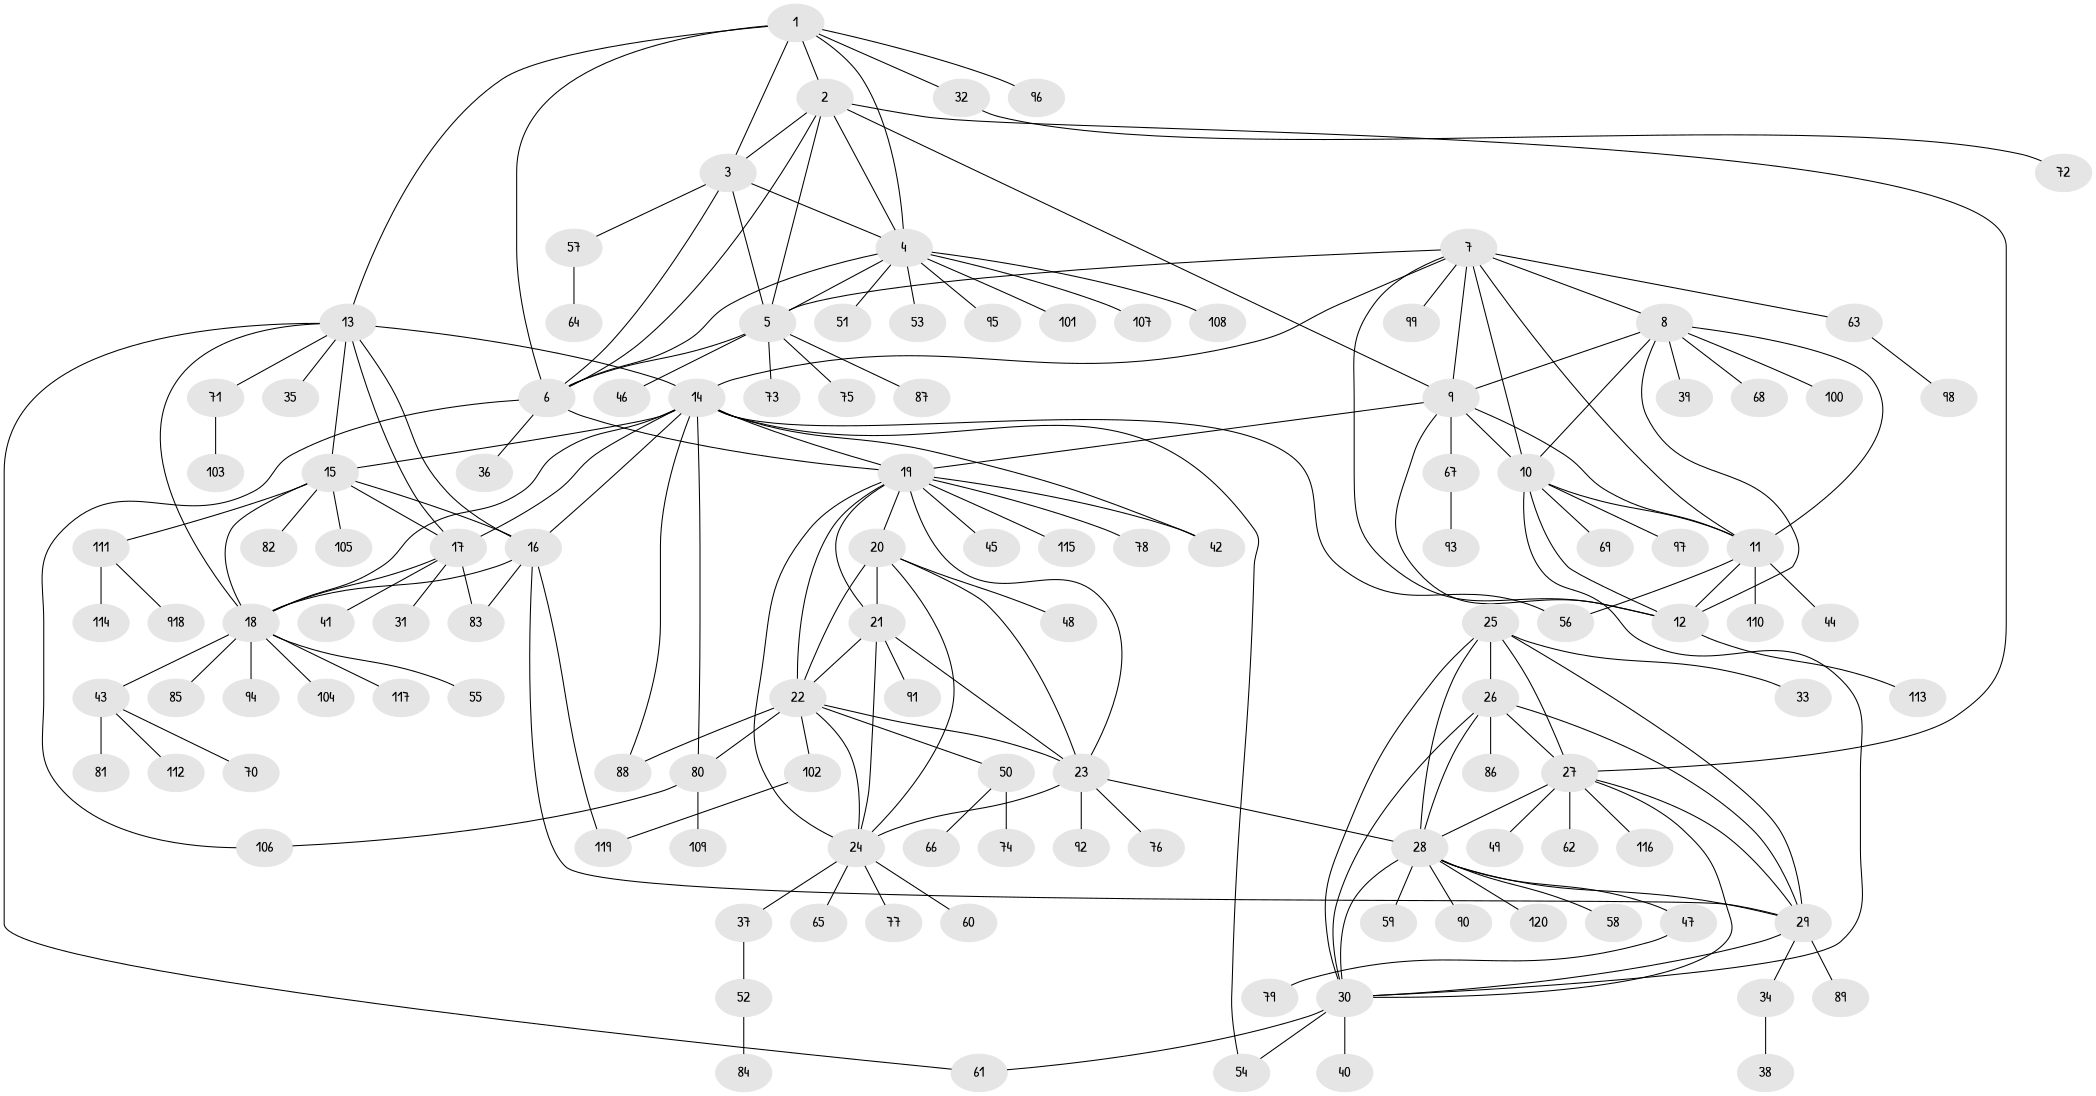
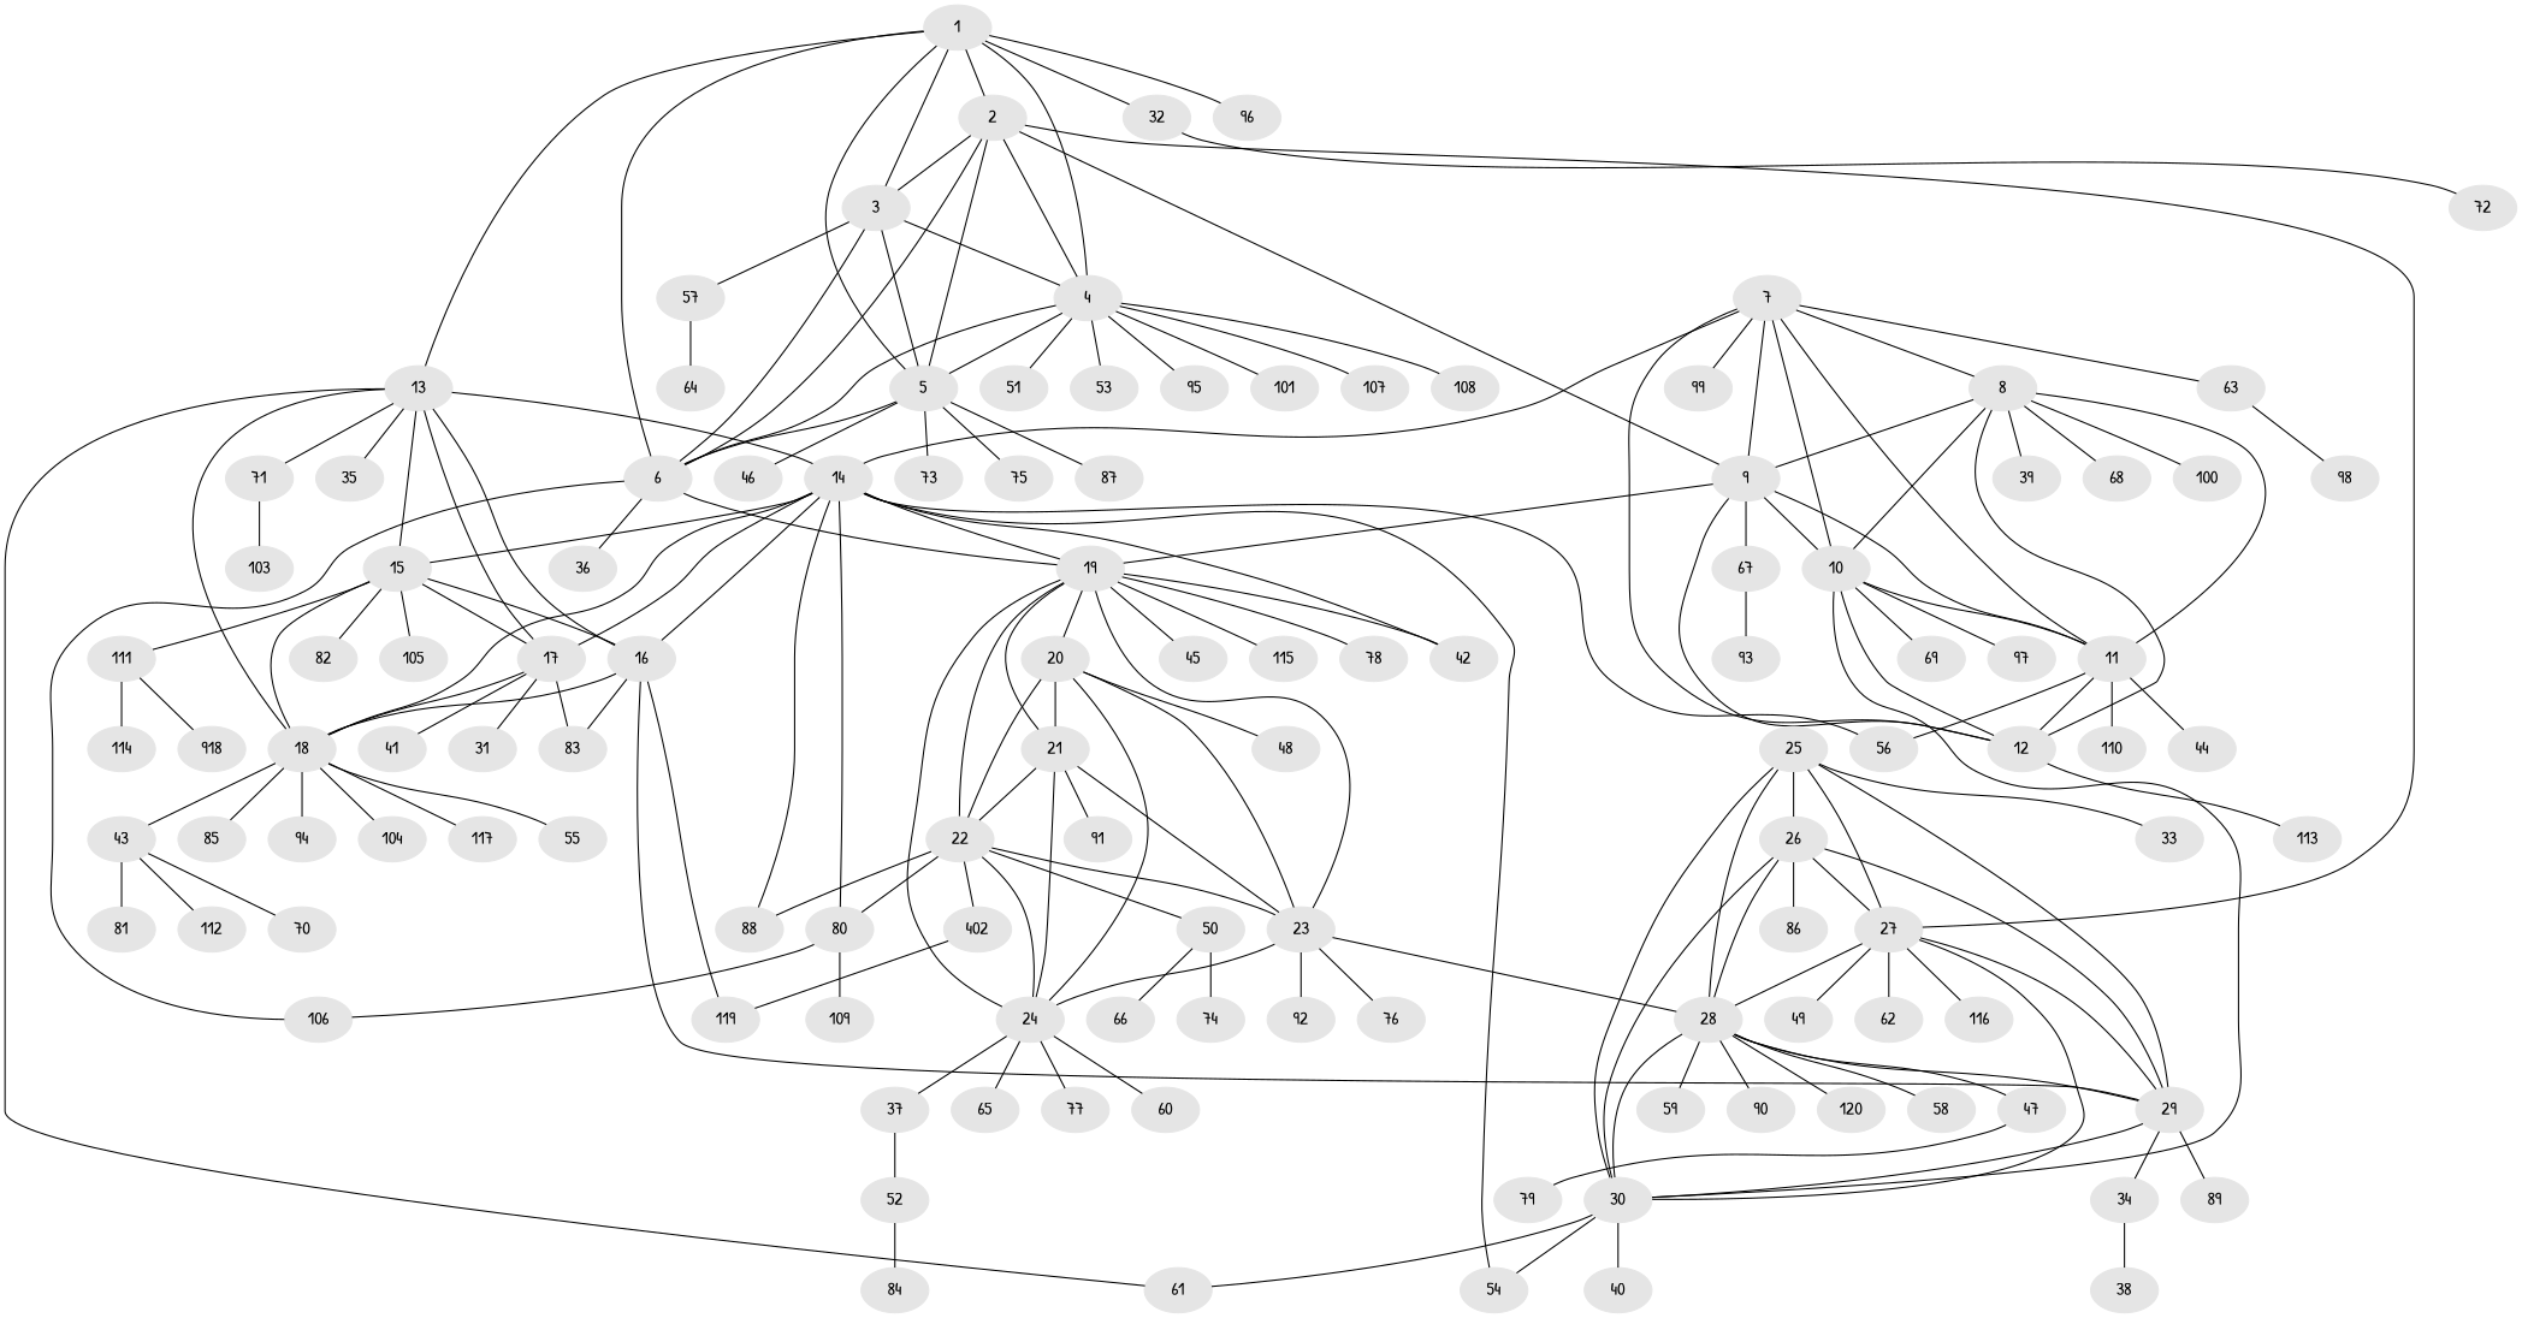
  graph {
    fontname="Patrick Hand"
    node [color=gray90 fontname="Patrick Hand" style=filled]
    edge [fontname="Patrick Hand"]
    1
    2
    3
    4
    5
    6
    13
    32
    96
    9
    27
    57
    51
    53
    95
    101
    107
    108
    46
    73
    75
    87
    19
    36
    106
    14
    15
    16
    17
    18
    35
    61
    71
    72
    10
    11
    12
    67
    30
    29
    28
    49
    62
    116
    64
    42
    78
    20
    21
    22
    23
    24
    45
    115
    7
    8
    63
    99
    39
    68
    100
    69
    97
    44
    56
    110
    113
    54
    80
    88
    98
    93
    40
    82
    105
    111
    119
    83
    31
    41
    43
    55
    85
    94
    104
    117
    103
    109
    114
    n90 [label=918]
    34
    89
    70
    81
    112
    48
    91
    50
-   102
+   102 [label=402]
    76
    92
    37
    60
    65
    77
    66
    74
    47
    58
    59
    90
    120
    52
    25
    26
    33
    86
    79
    38
    84
    1 -- 2
    1 -- 3
    1 -- 4
-   7 -- 5
+   1 -- 5
    1 -- 6
    1 -- 13
    1 -- 32
    1 -- 96
    2 -- 3
    2 -- 4
    2 -- 5
    2 -- 6
    2 -- 9
    2 -- 27
    3 -- 4
    3 -- 5
    3 -- 6
    3 -- 57
    4 -- 5
    4 -- 6
    4 -- 51
    4 -- 53
    4 -- 95
    4 -- 101
    4 -- 107
    4 -- 108
    5 -- 6
    5 -- 46
    5 -- 73
    5 -- 75
    5 -- 87
    6 -- 19
    6 -- 36
    6 -- 106
    13 -- 14
    13 -- 15
    13 -- 16
    13 -- 17
    13 -- 18
    13 -- 35
    13 -- 61
    13 -- 71
    32 -- 72
    9 -- 19
    9 -- 10
    9 -- 11
    9 -- 12
    9 -- 67
    27 -- 30
    27 -- 29
    27 -- 28
    27 -- 49
    27 -- 62
    27 -- 116
    57 -- 64
    19 -- 42
    19 -- 78
    19 -- 20
    19 -- 21
    19 -- 22
    19 -- 23
    19 -- 24
    19 -- 45
    19 -- 115
    14 -- 19
    14 -- 15
    14 -- 16
    14 -- 17
    14 -- 18
    14 -- 42
    14 -- 56
    14 -- 54
    14 -- 80
    14 -- 88
    15 -- 16
    15 -- 17
    15 -- 18
    15 -- 82
    15 -- 105
    15 -- 111
    16 -- 18
    16 -- 29
    16 -- 119
    16 -- 83
    17 -- 18
    17 -- 83
    17 -- 31
    17 -- 41
    18 -- 43
    18 -- 55
    18 -- 85
    18 -- 94
    18 -- 104
    18 -- 117
    71 -- 103
    10 -- 11
    10 -- 12
    10 -- 30
    10 -- 69
    10 -- 97
    11 -- 12
    11 -- 44
    11 -- 56
    11 -- 110
    12 -- 113
    67 -- 93
    30 -- 61
    30 -- 54
    30 -- 40
    29 -- 30
    29 -- 34
    29 -- 89
    28 -- 30
    28 -- 29
    28 -- 47
    28 -- 58
    28 -- 59
    28 -- 90
    28 -- 120
    20 -- 21
    20 -- 22
    20 -- 23
    20 -- 24
    20 -- 48
    21 -- 22
    21 -- 23
    21 -- 24
    21 -- 91
    22 -- 23
    22 -- 24
    22 -- 80
    22 -- 88
    22 -- 50
    22 -- 102
    23 -- 28
    23 -- 24
    23 -- 76
    23 -- 92
    24 -- 37
    24 -- 60
    24 -- 65
    24 -- 77
    7 -- 9
    7 -- 14
    7 -- 10
    7 -- 11
    7 -- 12
    7 -- 8
    7 -- 63
    7 -- 99
    8 -- 9
    8 -- 10
    8 -- 11
    8 -- 12
    8 -- 39
    8 -- 68
    8 -- 100
    63 -- 98
    80 -- 106
    80 -- 109
    111 -- 114
    111 -- n90
    43 -- 70
    43 -- 81
    43 -- 112
    34 -- 38
    50 -- 66
    50 -- 74
    102 -- 119
    37 -- 52
    47 -- 79
    52 -- 84
    25 -- 27
    25 -- 30
    25 -- 29
    25 -- 28
    25 -- 26
    25 -- 33
    26 -- 27
    26 -- 30
    26 -- 29
    26 -- 28
    26 -- 86
  }
